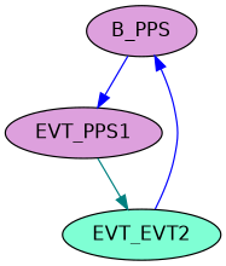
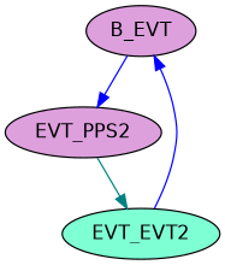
  digraph {
    fontname="DejaVu Sans"
    node [beamproc=beam1 cpu=0 fid=1 fillcolor=plum fontname="DejaVu Sans" patentry=0 patexit=0 pattern=PPS_Q style=filled tef=0 toffs=0 type=tmsg bpid=8 gid=5 sid=2]
    edge [color=blue fontname="DejaVu Sans" type=defdst]
-   B_PPS [patexit=1 qhi=1 qlo=1 tperiod=100000000 type=block bpid="" gid="" sid=""]
-   EVT_PPS1 [beamin=0 evtno=215 par=21 patentry=1 reqnobeam=0 vacc=0]
+   B_PPS [patexit=1 qhi=1 qlo=1 tperiod=100000000 type=block label=B_EVT bpid="" gid="" sid=""]
+   EVT_PPS1 [beamin=0 evtno=215 par=21 patentry=1 reqnobeam=0 vacc=0 label=EVT_PPS2]
    n3 [evtno=205 fillcolor=aquamarine label=EVT_EVT2 par=22 toffs=50000000]
    B_PPS -> EVT_PPS1
    EVT_PPS1 -> n3 [color=teal]
    n3 -> B_PPS
  }
